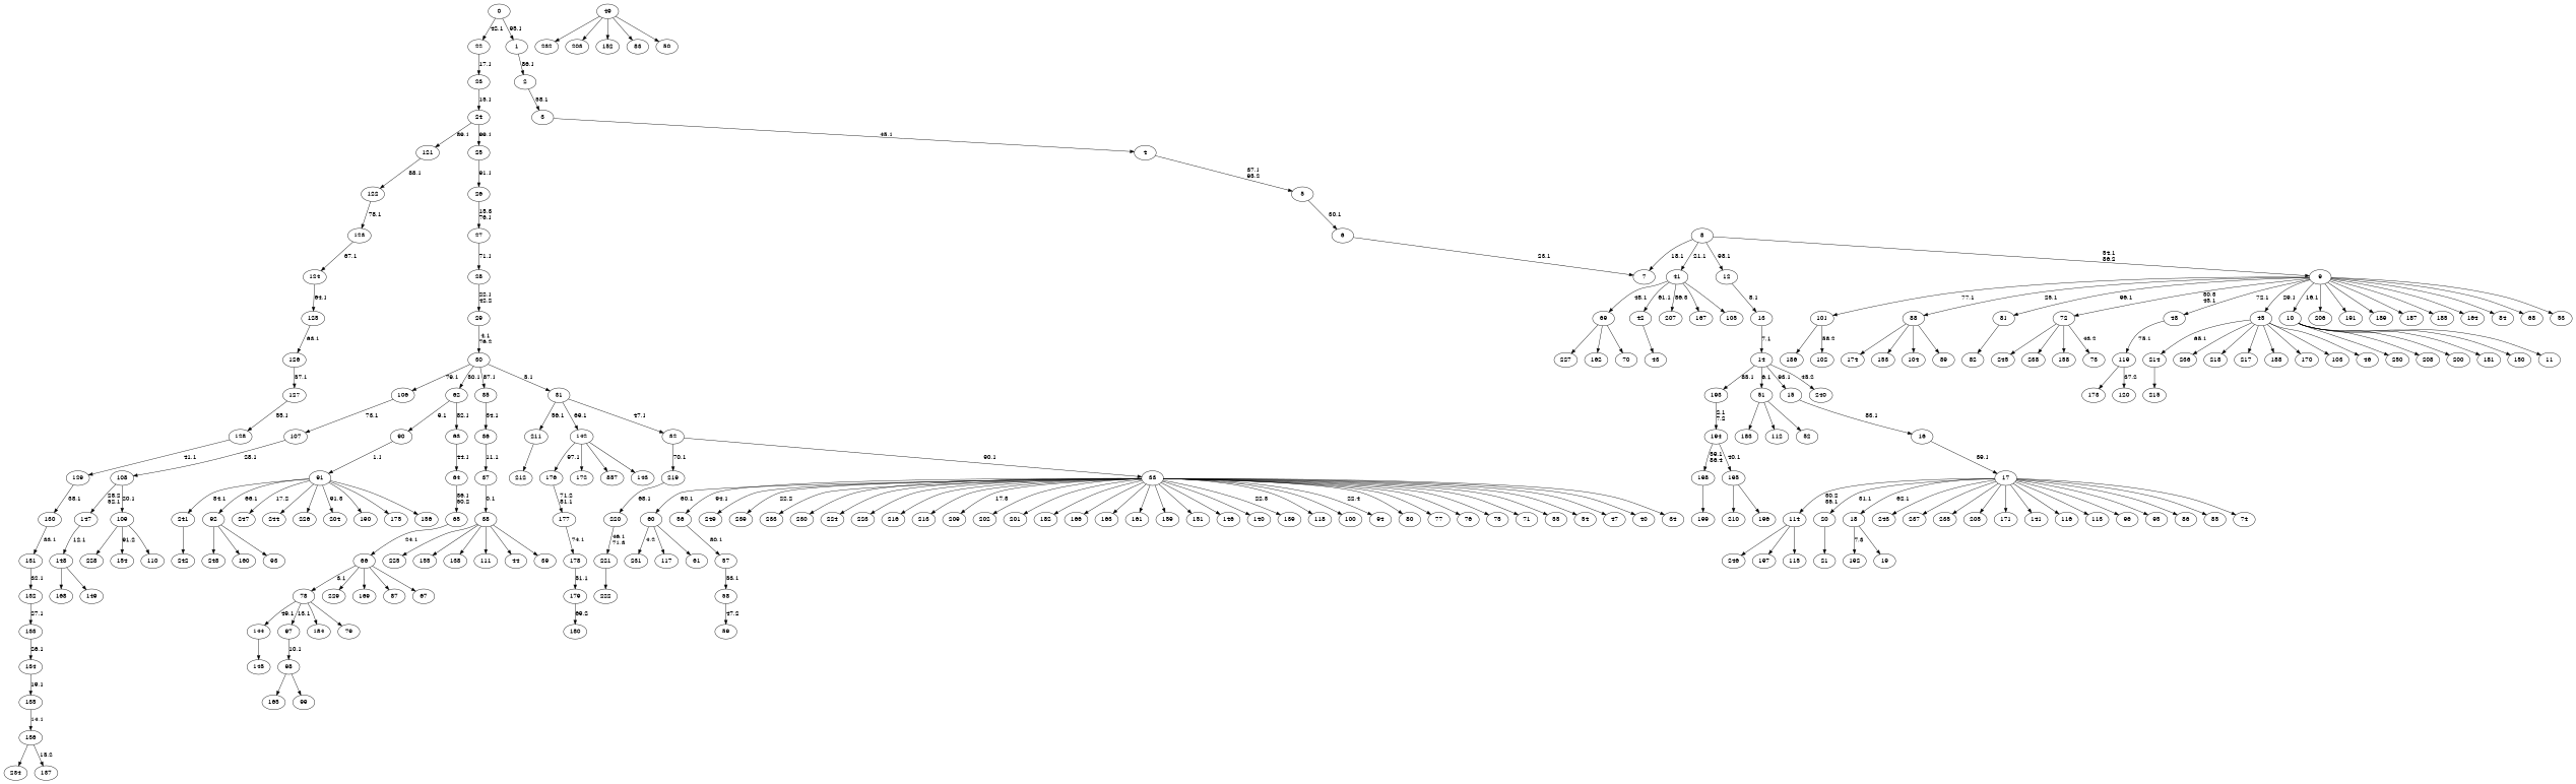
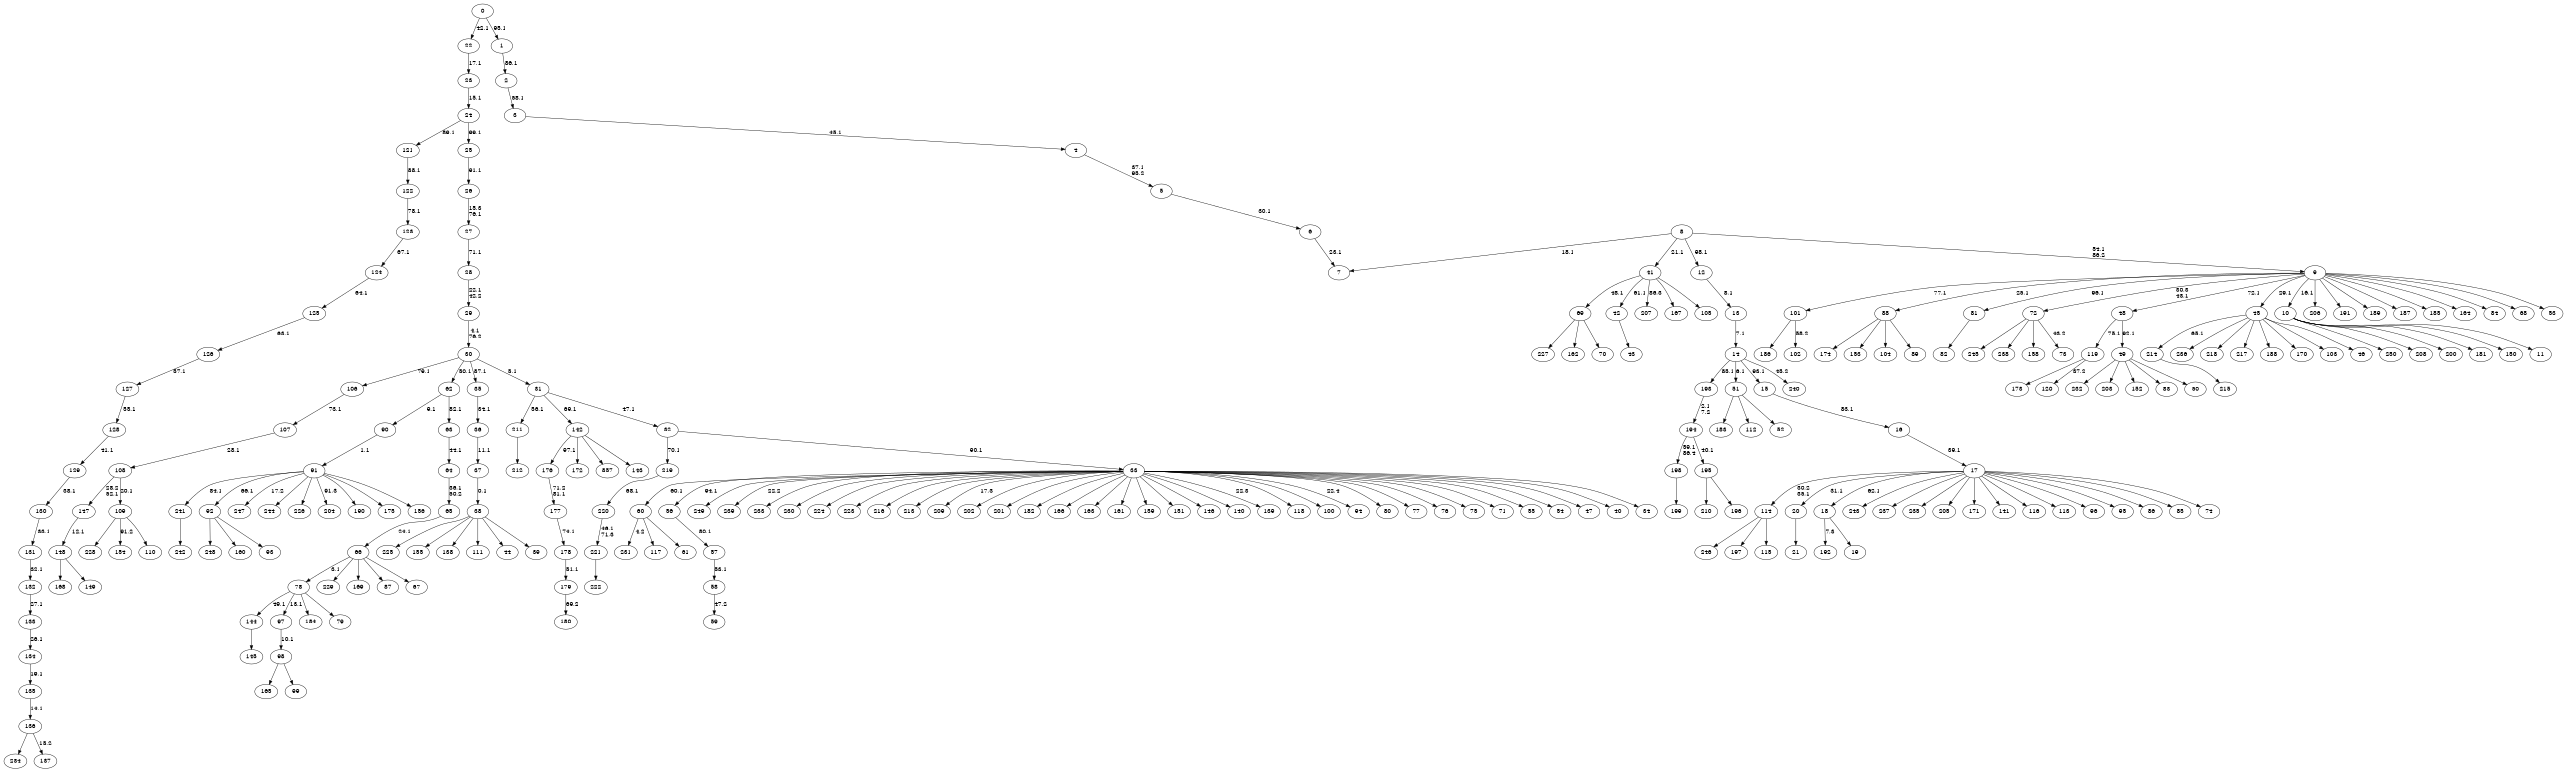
  digraph {
    241
    242
    221
    222
    220
    219
    214
    215
    211
    212
    198
    199
    195
    210
    196
    194
    193
    179
    180
    178
    177
    176
    148
    168
    149
    147
    144
    145
    142
    172
    n31 [label=857]
    143
    136
    234
    137
    135
    134
    133
    132
    131
    130
    129
    128
    127
    126
    125
    124
    123
    122
    121
    119
    173
    120
    114
    246
    197
    115
    109
    228
    154
    110
    108
    107
    106
    101
    186
    102
    98
    165
    99
    97
    92
    248
    160
    93
    91
    247
    244
    226
    204
    190
    175
    156
    90
    88
    174
    153
    104
    89
    81
    82
    78
    184
    79
    72
    245
    238
    158
    73
    69
    227
    162
    70
    66
    229
    169
    87
    67
    65
    64
    63
    62
    60
    231
    117
    61
    58
    59
    57
    56
    51
    183
    112
    52
    49
    232
    203
    152
    83
    50
    48
    45
    236
    218
    217
    188
    170
    103
    46
    42
    43
    41
    207
    167
    105
    38
    225
    155
    138
    111
    44
    39
    37
    36
    35
    33
    249
    239
    233
    230
    224
    223
    216
    213
    209
    202
    201
    182
    166
    163
    161
    159
    151
    146
    140
    139
    118
    100
    94
    80
    77
    76
    75
    71
    55
    54
    47
    40
    34
    32
    31
    30
    29
    28
    27
    26
    25
    24
    23
    22
    20
    21
    18
    192
    19
    17
    243
    237
    235
    205
    171
    141
    116
    113
    96
    95
    86
    85
    74
    16
    15
    14
    240
    13
    12
    10
    250
    208
    200
    181
    150
    11
    9
    206
    191
    189
    187
    185
    164
    84
    68
    53
    8
    7
    6
    5
    4
    3
    2
    1
    0
    241 -> 242
    221 -> 222
    220 -> 221 [label="46,1\n71,3"]
    219 -> 220 [label="68,1"]
    214 -> 215
    211 -> 212
    198 -> 199
    195 -> 210
    195 -> 196
    194 -> 198 [label="59,1\n86,4"]
    194 -> 195 [label="40,1"]
    193 -> 194 [label="2,1\n7,2"]
    179 -> 180 [label="69,2"]
    178 -> 179 [label="51,1"]
    177 -> 178 [label="74,1"]
    176 -> 177 [label="71,2\n81,1"]
    148 -> 168
    148 -> 149
    147 -> 148 [label="12,1"]
    144 -> 145
    142 -> 176 [label="97,1"]
    142 -> 172
    142 -> n31
    142 -> 143
    136 -> 234
    136 -> 137 [label="15,2"]
    135 -> 136 [label="14,1"]
    134 -> 135 [label="19,1"]
    133 -> 134 [label="26,1"]
    132 -> 133 [label="27,1"]
    131 -> 132 [label="32,1"]
    130 -> 131 [label="33,1"]
    129 -> 130 [label="38,1"]
    128 -> 129 [label="41,1"]
    127 -> 128 [label="55,1"]
    126 -> 127 [label="57,1"]
    125 -> 126 [label="63,1"]
    124 -> 125 [label="64,1"]
    123 -> 124 [label="67,1"]
    122 -> 123 [label="78,1"]
    121 -> 122 [label="88,1"]
    119 -> 173
    119 -> 120 [label="37,2"]
    114 -> 246
    114 -> 197
    114 -> 115
    109 -> 228
    109 -> 154 [label="91,2"]
    109 -> 110
    108 -> 147 [label="28,2\n52,1"]
    108 -> 109 [label="20,1"]
    107 -> 108 [label="28,1"]
    106 -> 107 [label="73,1"]
    101 -> 186
    101 -> 102 [label="58,2"]
    98 -> 165
    98 -> 99
    97 -> 98 [label="10,1"]
    92 -> 248
    92 -> 160
    92 -> 93
    91 -> 241 [label="84,1"]
    91 -> 92 [label="66,1"]
    91 -> 247 [label="17,2"]
    91 -> 244
    91 -> 226
    91 -> 204 [label="91,3"]
    91 -> 190
    91 -> 175
    91 -> 156
    90 -> 91 [label="1,1"]
    88 -> 174
    88 -> 153
    88 -> 104
    88 -> 89
    81 -> 82
    78 -> 144 [label="49,1"]
    78 -> 97 [label="13,1"]
    78 -> 184
    78 -> 79
    72 -> 245
    72 -> 238
    72 -> 158
    72 -> 73 [label="43,2"]
    69 -> 227
    69 -> 162
    69 -> 70
    66 -> 78 [label="3,1"]
    66 -> 229
    66 -> 169
    66 -> 87
    66 -> 67
    65 -> 66 [label="24,1"]
    64 -> 65 [label="36,1\n50,2"]
    63 -> 64 [label="44,1"]
    62 -> 90 [label="9,1"]
    62 -> 63 [label="82,1"]
    60 -> 231 [label="4,2"]
    60 -> 117
    60 -> 61
    58 -> 59 [label="47,2"]
    57 -> 58 [label="53,1"]
    56 -> 57 [label="80,1"]
    51 -> 183
    51 -> 112
    51 -> 52
    49 -> 232
    49 -> 203
    49 -> 152
    49 -> 83
    49 -> 50
    48 -> 119 [label="75,1"]
+   48 -> 49 [label="92,1"]
    45 -> 214 [label="65,1"]
    45 -> 236
    45 -> 218
    45 -> 217
    45 -> 188
    45 -> 170
    45 -> 103
    45 -> 46
    42 -> 43
    41 -> 69 [label="48,1"]
    41 -> 42 [label="61,1"]
    41 -> 207 [label="86,3"]
    41 -> 167
    41 -> 105
    38 -> 225
    38 -> 155
    38 -> 138
    38 -> 111
    38 -> 44
    38 -> 39
    37 -> 38 [label="0,1"]
    36 -> 37 [label="11,1"]
    35 -> 36 [label="34,1"]
    33 -> 60 [label="60,1"]
    33 -> 56 [label="94,1"]
    33 -> 249
    33 -> 239 [label="22,2"]
    33 -> 233
    33 -> 230
    33 -> 224
    33 -> 223
    33 -> 216
    33 -> 213
    33 -> 209 [label="17,3"]
    33 -> 202
    33 -> 201
    33 -> 182
    33 -> 166
    33 -> 163
    33 -> 161
    33 -> 159
    33 -> 151
    33 -> 146
    33 -> 140
    33 -> 139 [label="22,3"]
    33 -> 118
    33 -> 100
    33 -> 94 [label="22,4"]
    33 -> 80
    33 -> 77
    33 -> 76
    33 -> 75
    33 -> 71
    33 -> 55
    33 -> 54
    33 -> 47
    33 -> 40
    33 -> 34
    32 -> 219 [label="70,1"]
    32 -> 33 [label="90,1"]
    31 -> 211 [label="56,1"]
    31 -> 142 [label="69,1"]
    31 -> 32 [label="47,1"]
    30 -> 106 [label="79,1"]
    30 -> 62 [label="50,1"]
    30 -> 35 [label="87,1"]
    30 -> 31 [label="5,1"]
    29 -> 30 [label="4,1\n76,2"]
    28 -> 29 [label="22,1\n42,2"]
    27 -> 28 [label="71,1"]
    26 -> 27 [label="15,3\n76,1"]
    25 -> 26 [label="91,1"]
    24 -> 121 [label="89,1"]
    24 -> 25 [label="99,1"]
    23 -> 24 [label="15,1"]
    22 -> 23 [label="17,1"]
    20 -> 21
    18 -> 192 [label="7,3"]
    18 -> 19
    17 -> 114 [label="30,2\n35,1"]
    17 -> 20 [label="31,1"]
    17 -> 18 [label="62,1"]
    17 -> 243
    17 -> 237
    17 -> 235
    17 -> 205
    17 -> 171
    17 -> 141
    17 -> 116
    17 -> 113
    17 -> 96
    17 -> 95
    17 -> 86
    17 -> 85
    17 -> 74
    16 -> 17 [label="39,1"]
    15 -> 16 [label="83,1"]
    14 -> 193 [label="85,1"]
    14 -> 51 [label="6,1"]
    14 -> 15 [label="93,1"]
    14 -> 240 [label="45,2"]
    13 -> 14 [label="7,1"]
    12 -> 13 [label="8,1"]
    10 -> 250
    10 -> 208
    10 -> 200
    10 -> 181
    10 -> 150
    10 -> 11
    9 -> 101 [label="77,1"]
    9 -> 88 [label="25,1"]
    9 -> 81 [label="96,1"]
    9 -> 72 [label="30,3\n43,1"]
    9 -> 48 [label="72,1"]
    9 -> 45 [label="29,1"]
    9 -> 10 [label="16,1"]
    9 -> 206
    9 -> 191
    9 -> 189
    9 -> 187
    9 -> 185
    9 -> 164
    9 -> 84
    9 -> 68
    9 -> 53
    8 -> 41 [label="21,1"]
    8 -> 12 [label="98,1"]
    8 -> 9 [label="54,1\n86,2"]
    8 -> 7 [label="18,1"]
    6 -> 7 [label="23,1"]
    5 -> 6 [label="30,1"]
    4 -> 5 [label="37,1\n95,2"]
    3 -> 4 [label="45,1"]
    2 -> 3 [label="58,1"]
    1 -> 2 [label="86,1"]
    0 -> 22 [label="42,1"]
    0 -> 1 [label="95,1"]
  }
